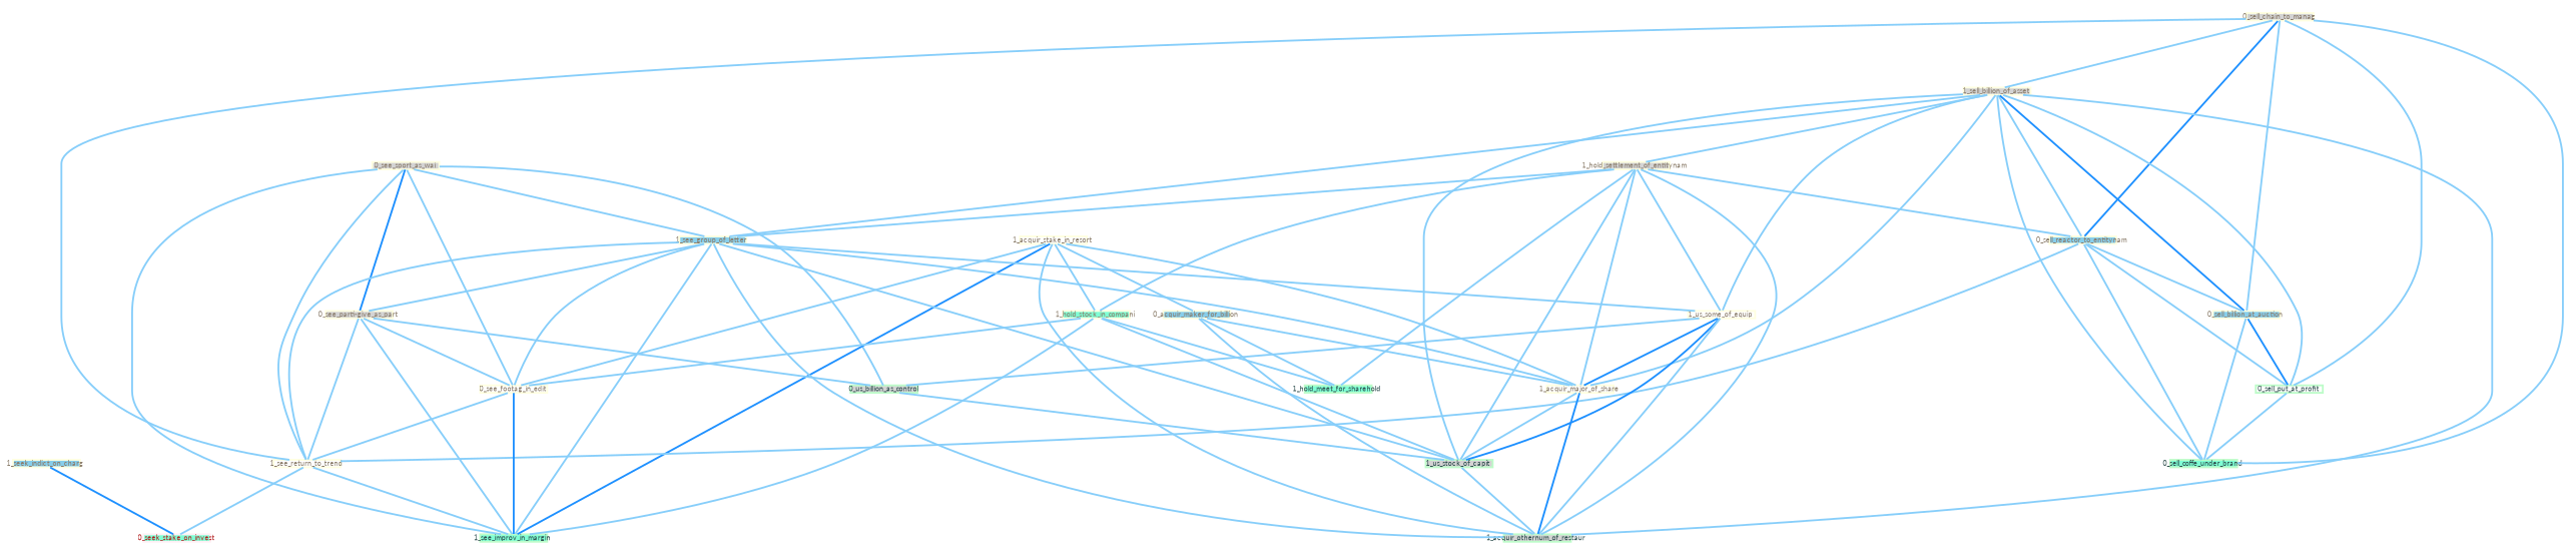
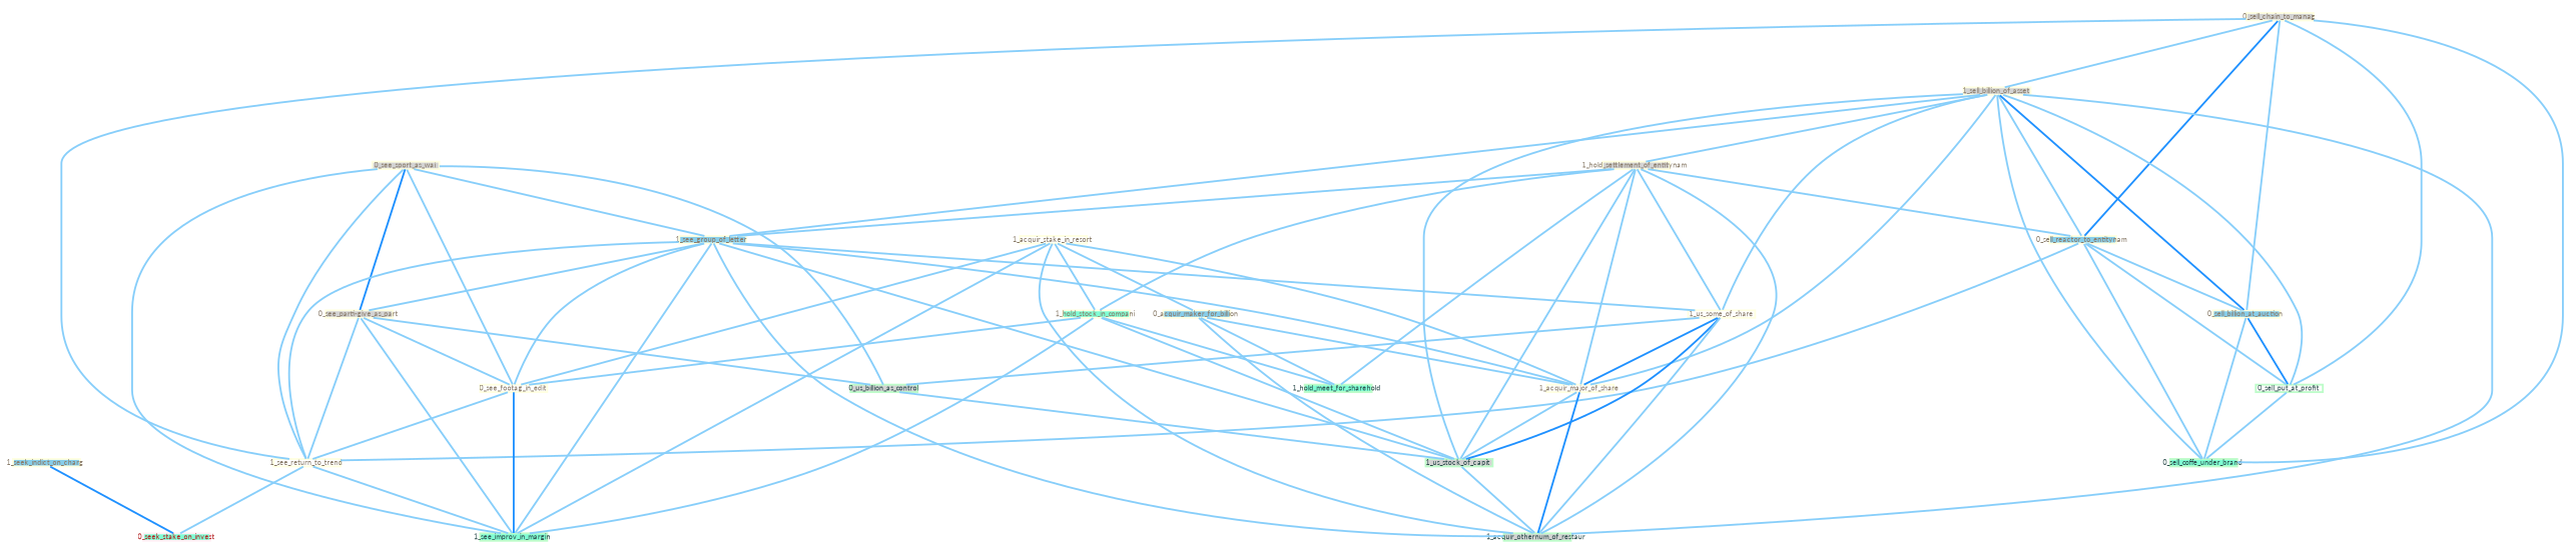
  graph {
    fontname=Lato
    node [color="#ffffe0" fillcolor=lightgrey fixedsize=true fontcolor="#8b7d6b" fontname=Lato fontsize=4 shape=polygon style=filled]
    edge [color="#87cefa" fontname=Lato w=1]
    "0_see_sport_as_wai " [height=.06 width=.5]
    "0_sell_chain_to_manag " [height=.06 width=.5]
    "1_sell_billion_of_asset " [height=.06 width=.5]
    "1_acquir_stake_in_resort " [fillcolor=white height=.06 width=.5]
    "1_hold_settlement_of_entitynam " [height=.06 width=.5]
    "1_see_group_of_letter " [fillcolor=skyblue height=.06 width=.5]
    "0_sell_reactor_to_entitynam " [fillcolor=skyblue height=.06 width=.5]
    "0_see_parti-give_as_part " [height=.06 width=.5]
    "1_seek_indict_on_charg " [fillcolor=skyblue height=.06 width=.5]
    "1_hold_stock_in_compani " [fillcolor=aquamarine height=.06 width=.5]
    "0_see_footag_in_edit " [fillcolor=white height=.06 width=.5]
    "0_acquir_maker_for_billion " [fillcolor=skyblue height=.06 width=.5]
-   "1_us_some_of_equip " [fillcolor=white height=.06 width=.5]
+   "1_us_some_of_equip " [fillcolor=white height=.06 width=.5 label="1_us_some_of_share"]
    "1_acquir_major_of_share " [fillcolor=white height=.06 width=.5]
    "1_see_return_to_trend " [fillcolor=white height=.06 width=.5]
    "0_sell_billion_at_auction " [fillcolor=skyblue height=.06 width=.5]
    n17 [color="#fff0f5" fillcolor=aquamarine fontcolor="#b22222" height=.06 label="0_seek_stake_on_invest" width=.5]
    n18 [color="#BDFCC9" fontcolor="#2f4f4f" height=.06 label="0_us_billion_as_control" width=.5]
    "1_see_improv_in_margin " [color="#BDFCC9" fillcolor=aquamarine fontcolor="#2f4f4f" height=.06 width=.5]
    "0_sell_put_at_profit " [color="#BDFCC9" fillcolor=white fontcolor="#2f4f4f" height=.06 width=.5]
    "0_sell_coffe_under_brand " [color="#BDFCC9" fillcolor=aquamarine fontcolor="#2f4f4f" height=.06 width=.5]
    "1_us_stock_of_capit " [color="#BDFCC9" fontcolor="#2f4f4f" height=.06 width=.5]
    "1_acquir_othernum_of_restaur " [color="#BDFCC9" fontcolor="#2f4f4f" height=.06 width=.5]
    "1_hold_meet_for_sharehold " [color="#BDFCC9" fillcolor=aquamarine fontcolor="#2f4f4f" height=.06 width=.5]
    subgraph sub_1 {
      "0_see_sport_as_wai "
      "0_sell_chain_to_manag "
      "1_sell_billion_of_asset "
      "1_acquir_stake_in_resort "
      "1_hold_settlement_of_entitynam "
      "1_see_group_of_letter "
      "0_sell_reactor_to_entitynam "
      "0_see_parti-give_as_part "
      "1_seek_indict_on_charg "
      "1_hold_stock_in_compani "
      "0_see_footag_in_edit "
      "0_acquir_maker_for_billion "
      "1_us_some_of_equip "
      "1_acquir_major_of_share "
      "1_see_return_to_trend "
      "0_sell_billion_at_auction "
    }
    subgraph sub_2 {
      n17
    }
    "0_see_sport_as_wai " -- "1_see_group_of_letter "
    "0_see_sport_as_wai " -- "0_see_parti-give_as_part " [color="#1e90ff" w=2]
    "0_see_sport_as_wai " -- "0_see_footag_in_edit "
    "0_see_sport_as_wai " -- "1_see_return_to_trend "
    "0_see_sport_as_wai " -- n18
    "0_see_sport_as_wai " -- "1_see_improv_in_margin "
    "0_sell_chain_to_manag " -- "1_sell_billion_of_asset "
    "0_sell_chain_to_manag " -- "0_sell_reactor_to_entitynam " [color="#1e90ff" w=2]
    "0_sell_chain_to_manag " -- "1_see_return_to_trend "
    "0_sell_chain_to_manag " -- "0_sell_billion_at_auction "
    "0_sell_chain_to_manag " -- "0_sell_put_at_profit "
    "0_sell_chain_to_manag " -- "0_sell_coffe_under_brand "
    "1_sell_billion_of_asset " -- "1_hold_settlement_of_entitynam "
    "1_sell_billion_of_asset " -- "1_see_group_of_letter "
    "1_sell_billion_of_asset " -- "0_sell_reactor_to_entitynam "
    "1_sell_billion_of_asset " -- "1_us_some_of_equip "
    "1_sell_billion_of_asset " -- "1_acquir_major_of_share "
    "1_sell_billion_of_asset " -- "0_sell_billion_at_auction " [color="#1e90ff" w=2]
    "1_sell_billion_of_asset " -- "0_sell_put_at_profit "
    "1_sell_billion_of_asset " -- "0_sell_coffe_under_brand "
    "1_sell_billion_of_asset " -- "1_us_stock_of_capit "
    "1_sell_billion_of_asset " -- "1_acquir_othernum_of_restaur "
    "1_acquir_stake_in_resort " -- "1_hold_stock_in_compani "
    "1_acquir_stake_in_resort " -- "0_see_footag_in_edit "
    "1_acquir_stake_in_resort " -- "0_acquir_maker_for_billion "
    "1_acquir_stake_in_resort " -- "1_acquir_major_of_share "
-   "1_acquir_stake_in_resort " -- "1_see_improv_in_margin " [color="#1e90ff"]
+   "1_acquir_stake_in_resort " -- "1_see_improv_in_margin "
    "1_acquir_stake_in_resort " -- "1_acquir_othernum_of_restaur "
    "1_hold_settlement_of_entitynam " -- "1_see_group_of_letter "
    "1_hold_settlement_of_entitynam " -- "0_sell_reactor_to_entitynam "
    "1_hold_settlement_of_entitynam " -- "1_hold_stock_in_compani "
    "1_hold_settlement_of_entitynam " -- "1_us_some_of_equip "
    "1_hold_settlement_of_entitynam " -- "1_acquir_major_of_share "
    "1_hold_settlement_of_entitynam " -- "1_us_stock_of_capit "
    "1_hold_settlement_of_entitynam " -- "1_acquir_othernum_of_restaur "
    "1_hold_settlement_of_entitynam " -- "1_hold_meet_for_sharehold "
    "1_see_group_of_letter " -- "0_see_parti-give_as_part "
    "1_see_group_of_letter " -- "0_see_footag_in_edit "
    "1_see_group_of_letter " -- "1_us_some_of_equip "
    "1_see_group_of_letter " -- "1_acquir_major_of_share "
    "1_see_group_of_letter " -- "1_see_return_to_trend "
    "1_see_group_of_letter " -- "1_see_improv_in_margin "
    "1_see_group_of_letter " -- "1_us_stock_of_capit "
    "1_see_group_of_letter " -- "1_acquir_othernum_of_restaur "
    "0_sell_reactor_to_entitynam " -- "1_see_return_to_trend "
    "0_sell_reactor_to_entitynam " -- "0_sell_billion_at_auction "
    "0_sell_reactor_to_entitynam " -- "0_sell_put_at_profit "
    "0_sell_reactor_to_entitynam " -- "0_sell_coffe_under_brand "
    "0_see_parti-give_as_part " -- "0_see_footag_in_edit "
    "0_see_parti-give_as_part " -- "1_see_return_to_trend "
    "0_see_parti-give_as_part " -- n18
    "0_see_parti-give_as_part " -- "1_see_improv_in_margin "
    "1_seek_indict_on_charg " -- n17 [color="#1e90ff" w=2]
    "1_hold_stock_in_compani " -- "0_see_footag_in_edit "
    "1_hold_stock_in_compani " -- "1_see_improv_in_margin "
    "1_hold_stock_in_compani " -- "1_us_stock_of_capit "
    "1_hold_stock_in_compani " -- "1_hold_meet_for_sharehold "
    "0_see_footag_in_edit " -- "1_see_return_to_trend "
    "0_see_footag_in_edit " -- "1_see_improv_in_margin " [color="#1e90ff" w=2]
    "0_acquir_maker_for_billion " -- "1_acquir_major_of_share "
    "0_acquir_maker_for_billion " -- "1_acquir_othernum_of_restaur "
    "0_acquir_maker_for_billion " -- "1_hold_meet_for_sharehold "
    "1_us_some_of_equip " -- "1_acquir_major_of_share " [color="#1e90ff"]
    "1_us_some_of_equip " -- n18
    "1_us_some_of_equip " -- "1_us_stock_of_capit " [color="#1e90ff" w=2]
    "1_us_some_of_equip " -- "1_acquir_othernum_of_restaur "
    "1_acquir_major_of_share " -- "1_us_stock_of_capit "
    "1_acquir_major_of_share " -- "1_acquir_othernum_of_restaur " [color="#1e90ff" w=2]
    "1_see_return_to_trend " -- n17
    "1_see_return_to_trend " -- "1_see_improv_in_margin "
    "0_sell_billion_at_auction " -- "0_sell_put_at_profit " [color="#1e90ff" w=2]
    "0_sell_billion_at_auction " -- "0_sell_coffe_under_brand "
    n18 -- "1_us_stock_of_capit "
    "0_sell_put_at_profit " -- "0_sell_coffe_under_brand "
    "1_us_stock_of_capit " -- "1_acquir_othernum_of_restaur "
  }
